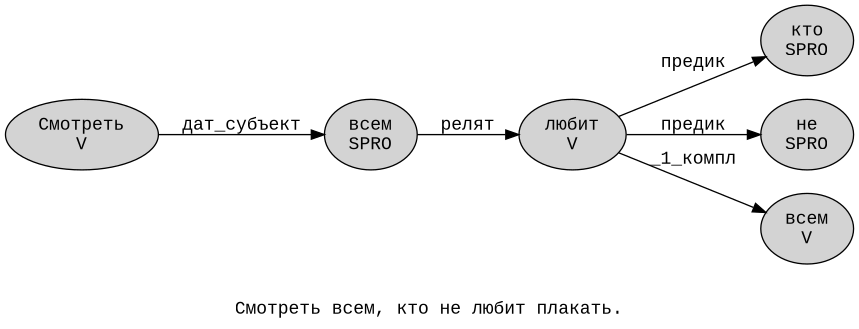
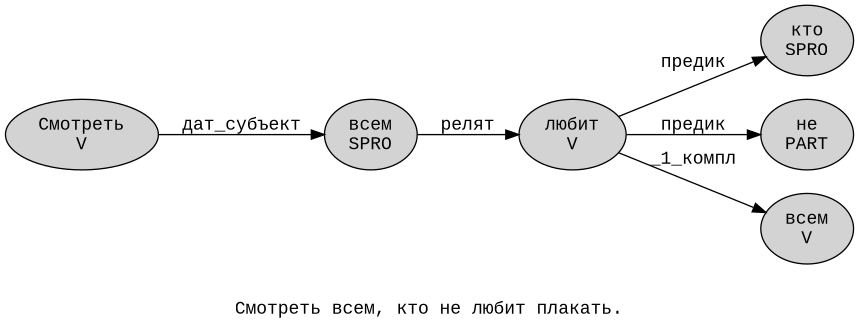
  digraph {
    fontname="Liberation Mono"
    label="Смотреть всем, кто не любит плакать."
    rankdir=LR
    node [fillcolor=lightgray fontname="Liberation Mono" penwidth=1 shape=ellipse style=filled]
    edge [fontname="Liberation Mono"]
    n1 [label="Смотреть\nV"]
    n2 [label="всем\nSPRO"]
    n3 [label="любит\nV"]
    n4 [label="кто\nSPRO"]
-   n5 [label="не\nSPRO"]
+   n5 [label="не\nPART"]
    n6 [label="всем\nV"]
    n1 -> n2 [label="дат_субъект"]
    n2 -> n3 [label="релят"]
    n3 -> n4 [label="предик"]
    n3 -> n5 [label="предик"]
    n3 -> n6 [label="_1_компл"]
  }
